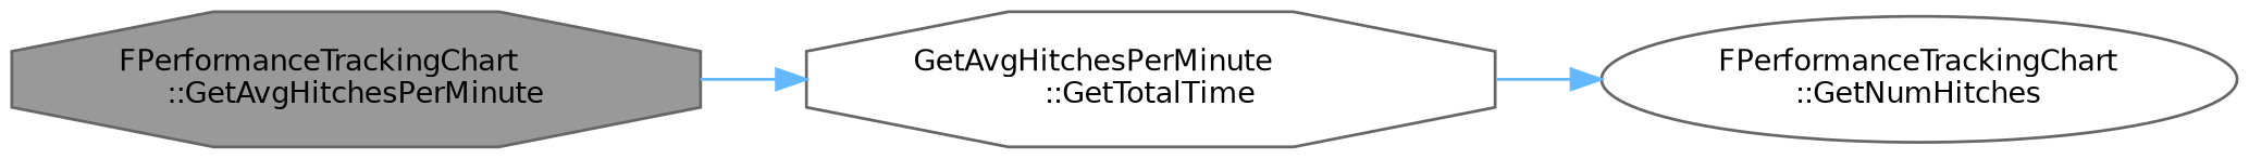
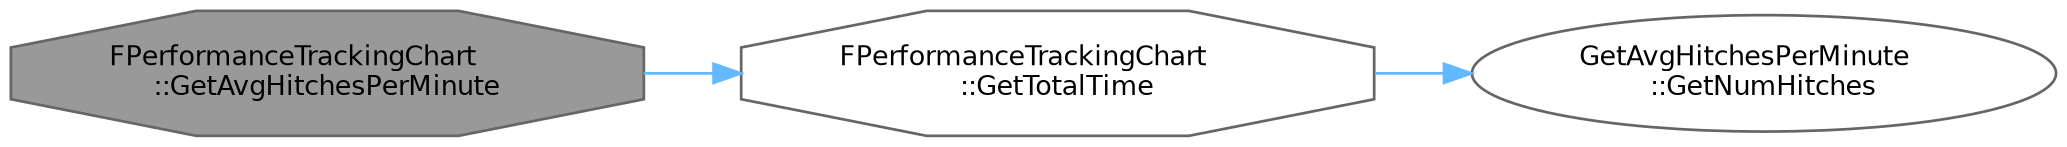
  digraph {
    rankdir=LR
    node [color=grey40 fillcolor=white fontname=Helvetica fontsize=10 shape=octagon style=filled]
    edge [color=steelblue1 fontname=Helvetica fontsize=10 labelfontname=Helvetica labelfontsize=10 style=solid]
    n1 [color=gray40 fillcolor=grey60 fontcolor=black height=0.2 label="FPerformanceTrackingChart\l::GetAvgHitchesPerMinute" width=0.4]
-   n2 [height=0.2 label="GetAvgHitchesPerMinute\l::GetTotalTime" width=0.4]
-   n3 [height=0.2 label="FPerformanceTrackingChart\l::GetNumHitches" shape=ellipse width=0.4]
+   n2 [height=0.2 label="FPerformanceTrackingChart\l::GetTotalTime" width=0.4]
+   n3 [height=0.2 label="GetAvgHitchesPerMinute\l::GetNumHitches" shape=ellipse width=0.4]
    n1 -> n2
    n2 -> n3
  }
